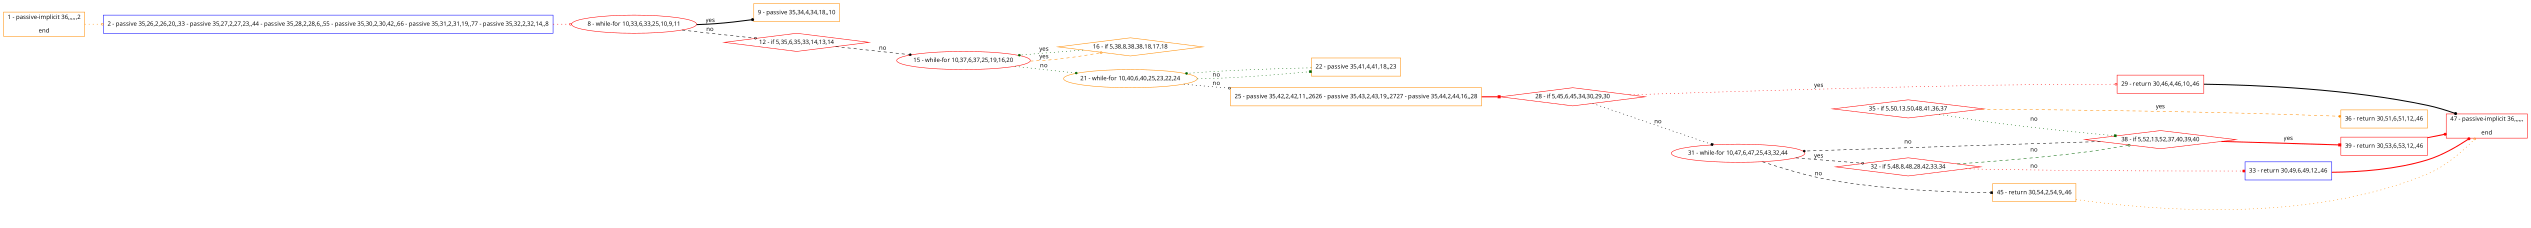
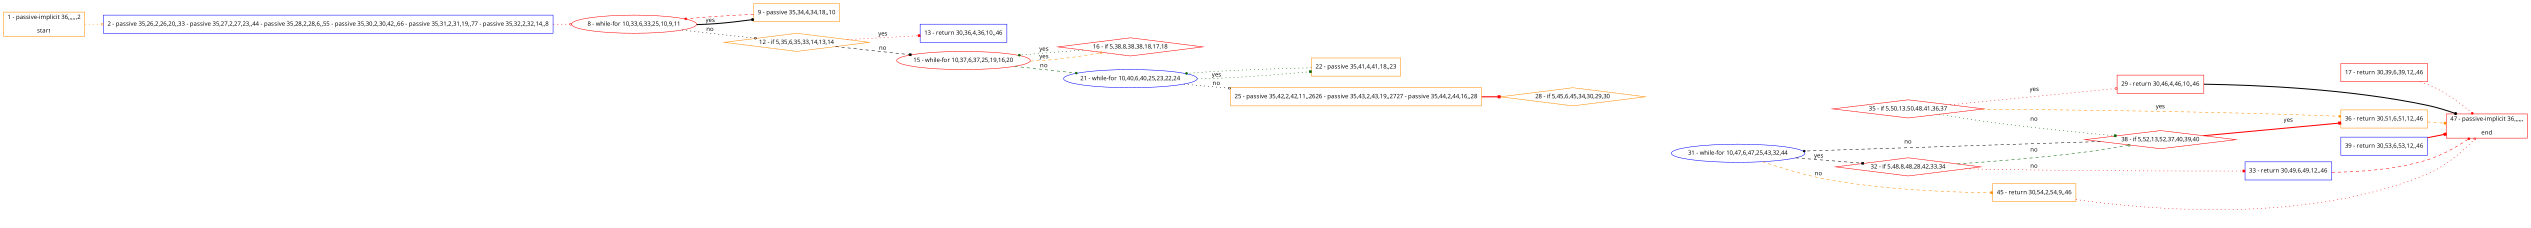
  digraph {
    bgcolor=white
    compound=true
    fillcolor="#FFFFCC"
    fontname="Open Sans"
    fontsize=12
    pack=true
    packmode=clust
    rankdir=LR
    style="rounded,filled"
    node [color=red compound=true fillcolor="#ffffff" fixedsize=false fontname="Open Sans" fontsize=12 node_initialized=no shape=box style=filled]
    edge [arrowhead=dot arrowsize=0.5 arrowtail=none color=red compound=true dir=forward fontcolor=black fontname="Open Sans" fontsize=12 style=dotted]
    n1 [color=blue label="2 - passive 35,26,2,26,20,,33 - passive 35,27,2,27,23,,44 - passive 35,28,2,28,6,,55 - passive 35,30,2,30,42,,66 - passive 35,31,2,31,19,,77 - passive 35,32,2,32,14,,8"]
    n2 [label="8 - while-for 10,33,6,33,25,10,9,11" shape=oval]
    n3 [color=darkorange label="9 - passive 35,34,4,34,18,,10"]
-   n4 [label="12 - if 5,35,6,35,33,14,13,14" shape=diamond]
-   n5 [color=darkorange label="1 - passive-implicit 36,,,,,,2\n\nend"]
+   n4 [color=darkorange label="12 - if 5,35,6,35,33,14,13,14" shape=diamond]
+   n5 [color=darkorange label="1 - passive-implicit 36,,,,,,2\n\nstart"]
+   n6 [color=blue label="13 - return 30,36,4,36,10,,46"]
    n7 [label="15 - while-for 10,37,6,37,25,19,16,20" shape=oval]
-   n8 [color=darkorange label="16 - if 5,38,8,38,38,18,17,18" shape=diamond]
-   n9 [color=darkorange label="21 - while-for 10,40,6,40,25,23,22,24" shape=oval]
+   n8 [label="16 - if 5,38,8,38,38,18,17,18" shape=diamond]
+   n9 [color=blue label="21 - while-for 10,40,6,40,25,23,22,24" shape=oval]
    n10 [label="47 - passive-implicit 36,,,,,,\n\nend"]
    n11 [color=darkorange label="22 - passive 35,41,4,41,18,,23"]
    n12 [color=darkorange label="25 - passive 35,42,2,42,11,,2626 - passive 35,43,2,43,19,,2727 - passive 35,44,2,44,16,,28"]
-   n14 [label="28 - if 5,45,6,45,34,30,29,30" shape=diamond]
+   n13 [label="17 - return 30,39,6,39,12,,46"]
+   n14 [color=darkorange label="28 - if 5,45,6,45,34,30,29,30" shape=diamond]
    n15 [label="29 - return 30,46,4,46,10,,46"]
-   n16 [label="31 - while-for 10,47,6,47,25,43,32,44" shape=oval]
+   n16 [color=blue label="31 - while-for 10,47,6,47,25,43,32,44" shape=oval]
    n17 [label="32 - if 5,48,8,48,28,42,33,34" shape=diamond]
    n18 [color=darkorange label="45 - return 30,54,2,54,9,,46"]
    n19 [color=blue label="33 - return 30,49,6,49,12,,46"]
    n20 [label="38 - if 5,52,13,52,37,40,39,40" shape=diamond]
    n21 [label="35 - if 5,50,13,50,48,41,36,37" shape=diamond]
    n22 [color=darkorange label="36 - return 30,51,6,51,12,,46"]
-   n23 [label="39 - return 30,53,6,53,12,,46"]
+   n23 [color=blue label="39 - return 30,53,6,53,12,,46"]
    n1 -> n2 [arrowhead=odot]
    n2 -> n3 [color=black label=yes style=bold]
-   n2 -> n4 [arrowhead=odot color=black label=no style=dashed]
-   n4 -> n7 [color=black label=no style=dashed]
+   n2 -> n4 [arrowhead=odot color=black label=no]
+   n3 -> n2 [style=dashed]
+   n4 -> n6 [arrowhead=box label=yes]
+   n4 -> n7 [arrowhead=box color=black label=no style=dashed]
    n5 -> n1 [arrowhead=odot color=darkorange]
    n7 -> n8 [arrowhead=odot color=darkorange label=yes style=dashed]
-   n7 -> n9 [color=darkgreen label=no]
+   n7 -> n9 [color=darkgreen label=no style=dashed]
    n8 -> n7 [color=darkgreen label=yes]
-   n9 -> n11 [arrowhead=box color=darkgreen label=no]
+   n9 -> n11 [arrowhead=box color=darkgreen label=yes]
    n9 -> n12 [arrowhead=odot color=black label=no]
    n11 -> n9 [color=darkgreen]
    n12 -> n14 [arrowhead=box style=bold]
-   n14 -> n15 [arrowhead=odot label=yes]
-   n14 -> n16 [arrowhead=box color=black label=no]
+   n13 -> n10
+   n21 -> n15 [arrowhead=odot label=yes]
    n15 -> n10 [color=black style=bold]
-   n16 -> n17 [arrowhead=odot color=black label=yes style=dashed]
-   n16 -> n18 [arrowhead=box color=black label=no style=dashed]
+   n16 -> n17 [arrowhead=box color=black label=yes style=dashed]
+   n16 -> n18 [arrowhead=box color=darkorange label=no style=dashed]
    n17 -> n19 [arrowhead=box label=no]
    n17 -> n20 [arrowhead=odot color=darkgreen label=no style=dashed]
-   n18 -> n10 [arrowhead=odot color=darkorange]
-   n19 -> n10 [style=bold]
+   n18 -> n10 [arrowhead=odot]
+   n19 -> n10 [style=dashed]
    n20 -> n16 [color=black label=no style=dashed]
-   n20 -> n23 [arrowhead=box label=yes style=bold]
+   n20 -> n22 [arrowhead=box label=yes style=bold]
    n21 -> n20 [arrowhead=box color=darkgreen label=no]
    n21 -> n22 [color=darkorange label=yes style=dashed]
-   n23 -> n10 [style=bold]
+   n22 -> n10 [arrowhead=box color=darkorange style=dashed]
+   n23 -> n10 [arrowhead=box style=bold]
  }
